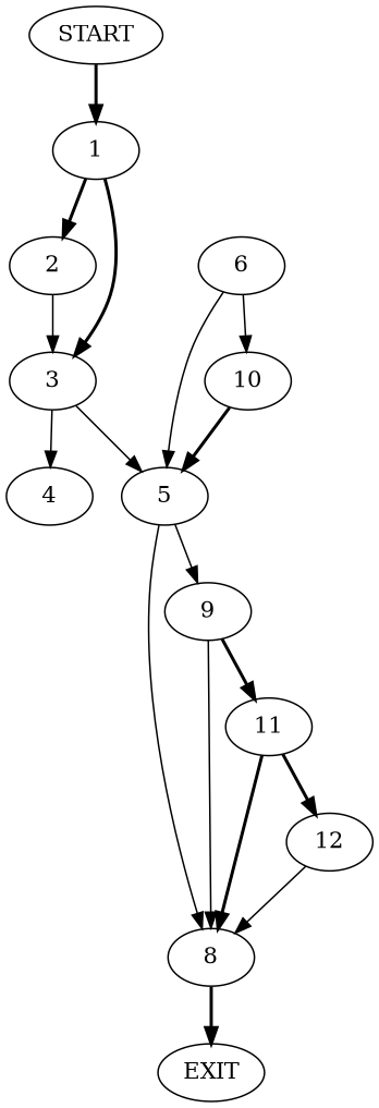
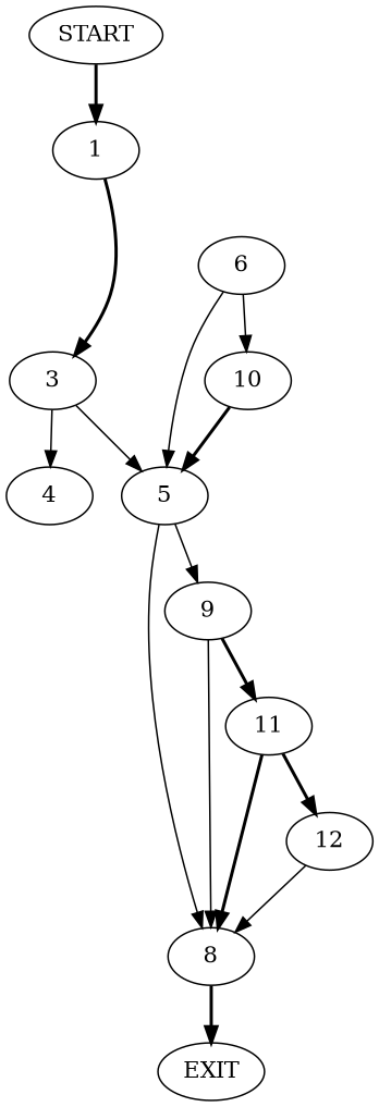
  digraph {
    edge [style=solid]
    n1 [label=START]
    1
-   2
    3
    n5 [label=EXIT]
    4
    5
    8
    9
    6
    10
    11
    12
    n1 -> 1 [style=bold]
-   1 -> 2 [style=bold]
    1 -> 3 [style=bold]
-   2 -> 3
    3 -> 4
    3 -> 5
    5 -> 8
    5 -> 9
    8 -> n5 [style=bold]
    9 -> 8
    9 -> 11 [style=bold]
    6 -> 5
    6 -> 10
    10 -> 5 [style=bold]
    11 -> 8 [style=bold]
    11 -> 12 [style=bold]
    12 -> 8
  }
